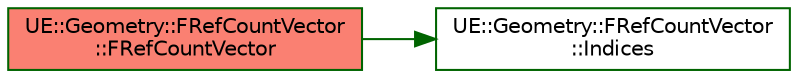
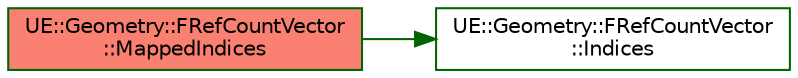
  digraph {
    rankdir=LR
    node [color=darkgreen fontname=Helvetica fontsize=10 shape=box style=filled]
-   n1 [fillcolor=salmon fontcolor=black height=0.2 label="UE::Geometry::FRefCountVector\l::FRefCountVector" width=0.4]
+   n1 [fillcolor=salmon fontcolor=black height=0.2 label="UE::Geometry::FRefCountVector\l::MappedIndices" width=0.4]
    n2 [fillcolor=white height=0.2 label="UE::Geometry::FRefCountVector\l::Indices" width=0.4]
    n1 -> n2 [color=darkgreen fontname=Helvetica fontsize=10 labelfontname=Helvetica labelfontsize=10 style=solid]
  }
